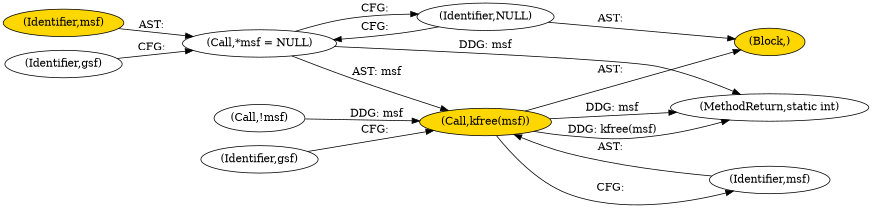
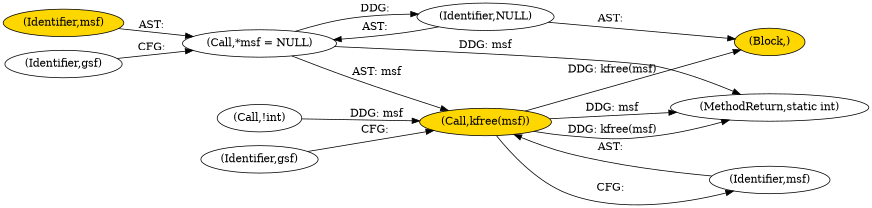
  digraph {
    rankdir=LR
    node [fillcolor=white style=filled]
    n1 [label="(Call,*msf = NULL)"]
    n2 [fillcolor=gold label="(Call,kfree(msf))"]
    n3 [label="(MethodReturn,static int)"]
    n4 [label="(Identifier,NULL)"]
    n5 [fillcolor=gold label="(Block,)"]
    n6 [label="(Identifier,msf)"]
    n7 [fillcolor=gold label="(Identifier,msf)"]
    n8 [label="(Identifier,gsf)"]
-   n9 [label="(Call,!msf)"]
+   n9 [label="(Call,!int)"]
    n10 [label="(Identifier,gsf)"]
    n1 -> n2 [label="AST: msf"]
    n1 -> n3 [label="DDG: msf"]
-   n1 -> n4 [label="CFG: "]
+   n1 -> n4 [label="DDG: "]
    n2 -> n3 [label="DDG: kfree(msf)"]
    n2 -> n3 [label="DDG: msf"]
-   n2 -> n5 [label="AST: "]
+   n2 -> n5 [label="DDG: kfree(msf)"]
    n2 -> n6 [label="CFG: "]
-   n4 -> n1 [label="CFG: "]
+   n4 -> n1 [label="AST: "]
    n4 -> n5 [label="AST: "]
    n6 -> n2 [label="AST: "]
    n7 -> n1 [label="AST: "]
    n8 -> n1 [label="CFG: "]
    n9 -> n2 [label="DDG: msf"]
    n10 -> n2 [label="CFG: "]
  }
